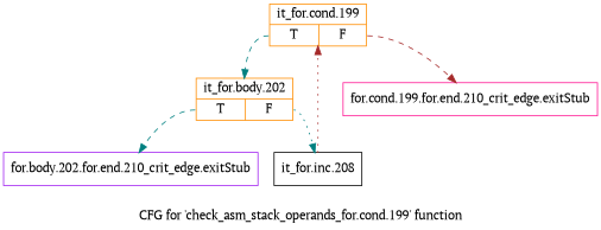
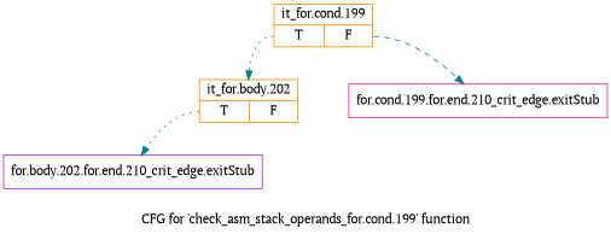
  digraph {
    fontname="PT Serif"
    label="CFG for 'check_asm_stack_operands_for.cond.199' function"
    node [color=darkorange fontname="PT Serif" shape=record]
    edge [color=teal fontname="PT Serif" style=dotted tailport=s1]
    n1 [label="{it_for.cond.199|{<s0>T|<s1>F}}"]
    n2 [color=deeppink label="{for.cond.199.for.end.210_crit_edge.exitStub}"]
    n3 [label="{it_for.body.202|{<s0>T|<s1>F}}"]
    n4 [color=purple label="{for.body.202.for.end.210_crit_edge.exitStub}"]
-   n5 [color=black label="{it_for.inc.208}"]
-   n1 -> n2 [color=brown style=dashed]
-   n1 -> n3 [style=dashed tailport=s0]
-   n3 -> n4 [style=dashed tailport=s0]
-   n3 -> n5
-   n5 -> n1 [color=brown tailport=""]
+   n1 -> n2 [style=dashed]
+   n1 -> n3 [tailport=s0]
+   n3 -> n4 [tailport=s0]
  }
